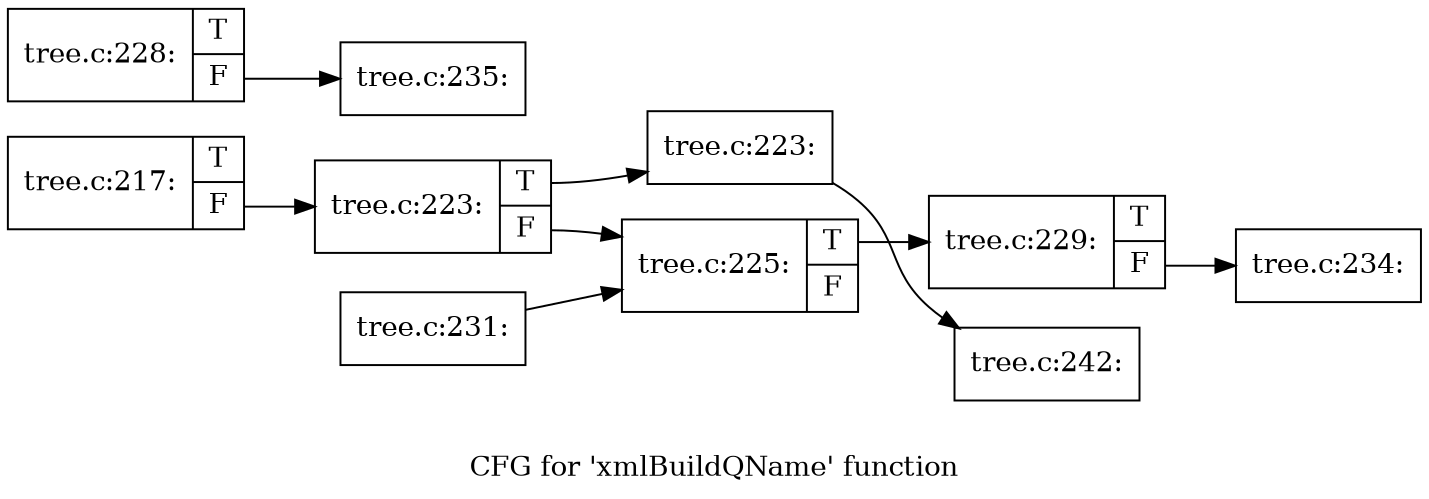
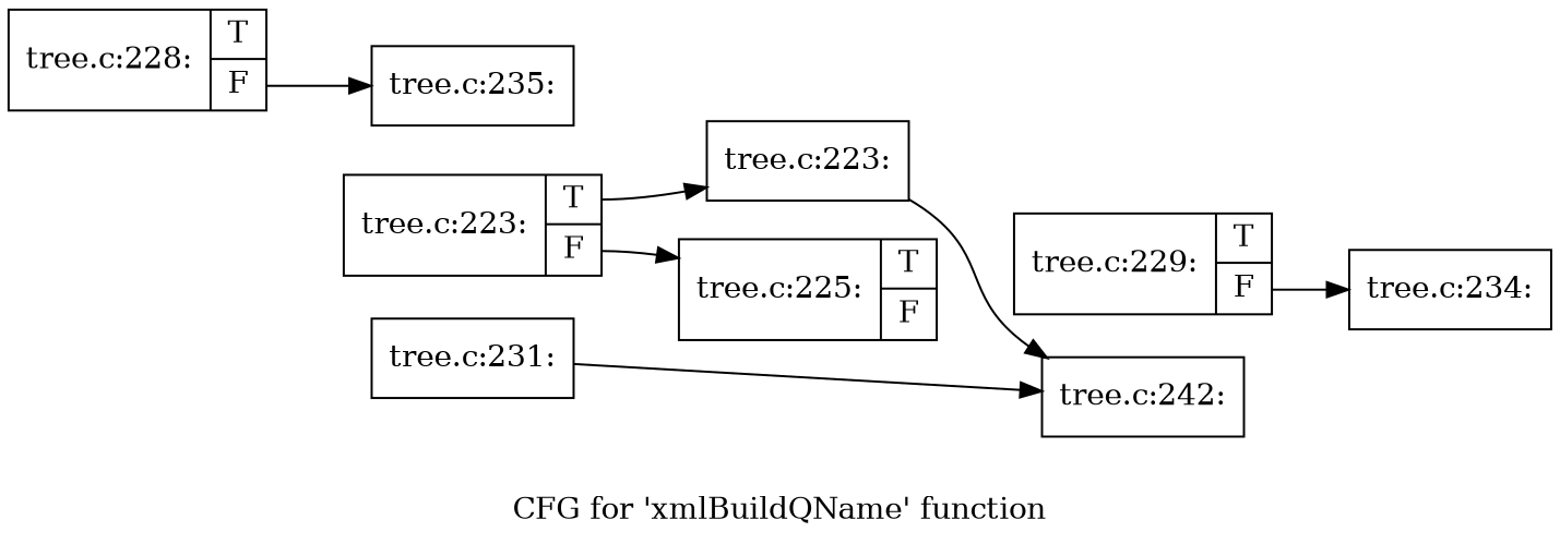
  digraph {
    label="CFG for 'xmlBuildQName' function"
    rankdir=LR
    node [shape=record]
    edge [tailport=s1]
-   n1 [label="{tree.c:217:|{<s0>T|<s1>F}}"]
    n2 [label="{tree.c:223:|{<s0>T|<s1>F}}"]
    n3 [label="{tree.c:223:}"]
    n4 [label="{tree.c:225:|{<s0>T|<s1>F}}"]
    n5 [label="{tree.c:242:}"]
    n6 [label="{tree.c:229:|{<s0>T|<s1>F}}"]
    n7 [label="{tree.c:234:}"]
    n8 [label="{tree.c:228:|{<s0>T|<s1>F}}"]
    n9 [label="{tree.c:235:}"]
    n10 [label="{tree.c:231:}"]
-   n1 -> n2
    n2 -> n3 [tailport=s0]
    n2 -> n4
    n3 -> n5 [tailport=""]
-   n4 -> n6 [tailport=s0]
    n6 -> n7
    n8 -> n9
-   n10 -> n4 [tailport=""]
+   n10 -> n5 [tailport=""]
  }
